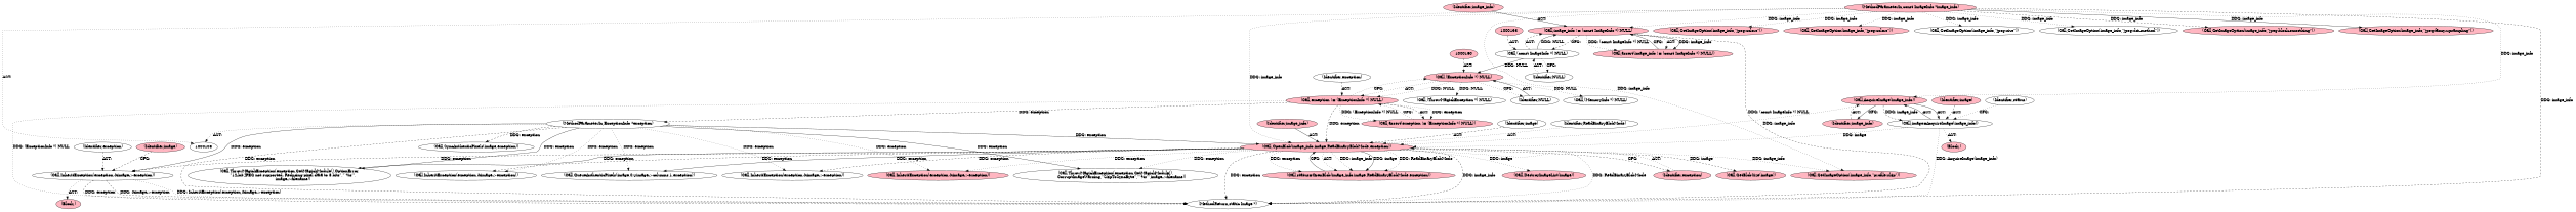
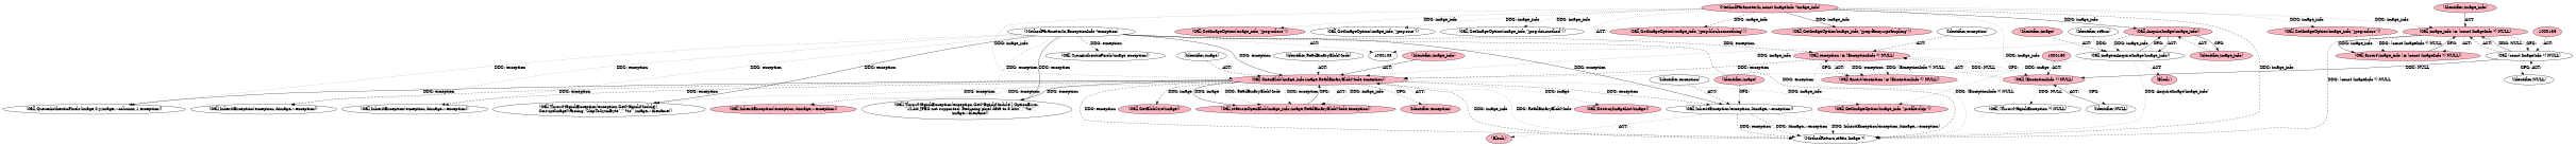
  digraph {
    node [fillcolor=lightpink style=filled]
    edge [style=dotted]
    n1 [fillcolor=white label="(Call,InheritException(exception,&image->exception))"]
    n2 [fillcolor=white label="(MethodReturn,static Image *)"]
    n3 [label="(Block,)"]
    n4 [label="(Call,OpenBlob(image_info,image,ReadBinaryBlobMode,exception))"]
    n5 [fillcolor=white label="(Call,QueueAuthenticPixels(image,0,y,image->columns,1,exception))"]
    n6 [fillcolor=white label="(Call,InheritException(exception,&image->exception))"]
    n7 [label="(Call,InheritException(exception,&image->exception))"]
    n8 [label="(Identifier,exception)"]
    n9 [label="(Call,GetBlobSize(image))"]
    n10 [label="(Call,status=OpenBlob(image_info,image,ReadBinaryBlobMode,exception))"]
    n11 [fillcolor=white label="(Call,ThrowMagickException(exception,GetMagickModule(),OptionError,\n      \"12-bit JPEG not supported. Reducing pixel data to 8 bits\",\"`%s'\",\n      image->filename))"]
    n12 [label="(Call,GetImageOption(image_info,\"profile:skip\"))"]
    n13 [fillcolor=white label="(Call,InheritException(exception,&image->exception))"]
    n14 [label="(Call,DestroyImageList(image))"]
    n15 [fillcolor=white label="(Call,ThrowMagickException(exception,GetMagickModule(),\n          CorruptImageWarning,\"SkipToSyncByte\",\"`%s'\",image->filename))"]
    n16 [label="(Call,AcquireImage(image_info))"]
    n17 [fillcolor=white label="(Call,image=AcquireImage(image_info))"]
    n18 [label="(Identifier,image_info)"]
    n19 [label="(Block,)"]
    n20 [label="(Call,image_info != (const ImageInfo *) NULL)"]
    n21 [fillcolor=white label="(Call,(const ImageInfo *) NULL)"]
    n22 [label="(Call,assert(image_info != (const ImageInfo *) NULL))"]
    n23 [label="(Call,(ExceptionInfo *) NULL)"]
    n24 [fillcolor=white label="(Identifier,NULL)"]
    n25 [label="(MethodParameterIn,const ImageInfo *image_info)"]
    n26 [label="(Call,GetImageOption(image_info,\"jpeg:colors\"))"]
    n27 [label="(Call,GetImageOption(image_info,\"jpeg:colors\"))"]
    n28 [fillcolor=white label="(Call,GetImageOption(image_info,\"jpeg:size\"))"]
    n29 [fillcolor=white label="(Call,GetImageOption(image_info,\"jpeg:dct-method\"))"]
    n30 [label="(Call,GetImageOption(image_info,\"jpeg:block-smoothing\"))"]
    n31 [label="(Call,GetImageOption(image_info,\"jpeg:fancy-upsampling\"))"]
    1000108 [fillcolor=white]
    n33 [label="(Call,exception != (ExceptionInfo *) NULL)"]
    n34 [fillcolor=white label="(Identifier,NULL)"]
-   n35 [fillcolor=white label="(Call,(MemoryInfo *) NULL)"]
    n36 [fillcolor=white label="(Call,(ThrowMagickException *) NULL)"]
    n37 [label="(Call,assert(exception != (ExceptionInfo *) NULL))"]
    n38 [fillcolor=white label="(MethodParameterIn,ExceptionInfo *exception)"]
    n39 [fillcolor=white label="(Call,SyncAuthenticPixels(image,exception))"]
    n40 [fillcolor=white label="(Identifier,image)"]
    n41 [label="(Identifier,image)"]
    n42 [fillcolor=white label="(Identifier,exception)"]
    n43 [fillcolor=white label="(Identifier,ReadBinaryBlobMode)"]
    n44 [label="(Identifier,image_info)"]
    n45 [fillcolor=white label="(Identifier,status)"]
    n46 [label="(Identifier,image)"]
    n47 [fillcolor=white label="(Identifier,exception)"]
    n48 [label="(Identifier,image_info)"]
    1000133
    1000160
    n1 -> n2 [label="DDG: InheritException(exception,&image->exception)"]
    n1 -> n2 [label="DDG: exception" style=dashed]
    n1 -> n2 [label="DDG: &image->exception" style=dashed]
    n1 -> n3 [label="AST: "]
    n4 -> n1 [label="DDG: exception" style=dashed]
    n4 -> n2 [label="DDG: exception" style=dashed]
    n4 -> n2 [label="DDG: image_info" style=dashed]
    n4 -> n2 [label="DDG: ReadBinaryBlobMode"]
    n4 -> n5 [label="DDG: exception" style=solid]
    n4 -> n6 [label="DDG: exception" style=dashed]
    n4 -> n7 [label="DDG: exception"]
    n4 -> n8 [label="CFG: " style=dashed]
    n4 -> n9 [label="DDG: image" style=dashed]
    n4 -> n10 [label="AST: "]
    n4 -> n10 [label="DDG: image_info"]
    n4 -> n10 [label="DDG: image" style=solid]
    n4 -> n10 [label="DDG: ReadBinaryBlobMode"]
    n4 -> n10 [label="DDG: exception"]
    n4 -> n11 [label="DDG: exception" style=solid]
    n4 -> n12 [label="DDG: image_info"]
    n4 -> n13 [label="DDG: exception" style=dashed]
    n4 -> n14 [label="DDG: image"]
    n4 -> n15 [label="DDG: exception"]
    n8 -> n4 [label="AST: "]
    n10 -> n4 [label="CFG: " style=solid]
    n16 -> n4 [label="DDG: image_info"]
    n16 -> n17 [label="AST: " style=solid]
    n16 -> n17 [label="DDG: image_info" style=dashed]
    n16 -> n18 [label="CFG: " style=solid]
    n17 -> n2 [label="DDG: AcquireImage(image_info)"]
    n17 -> n4 [label="DDG: image"]
-   n17 -> n16 [label="AST: " style=solid]
+   n17 -> n16 [label="CFG: " style=solid]
    n17 -> n19 [label="AST: "]
    n18 -> n16 [label="AST: " style=dashed]
    n20 -> n2 [label="DDG: (const ImageInfo *) NULL" style=dashed]
    n20 -> n21 [label="CFG: " style=dashed]
    n20 -> n22 [label="AST: "]
    n20 -> n22 [label="DDG: image_info" style=solid]
    n20 -> n22 [label="DDG: (const ImageInfo *) NULL"]
    n21 -> n20 [label="AST: " style=dashed]
    n21 -> n20 [label="DDG: NULL" style=solid]
    n21 -> n23 [label="DDG: NULL" style=solid]
    n21 -> n24 [label="CFG: "]
    n22 -> n20 [label="CFG: " style=solid]
    n23 -> n33 [label="AST: "]
    n23 -> n33 [label="DDG: NULL"]
    n23 -> n34 [label="CFG: "]
-   n23 -> n35 [label="DDG: NULL"]
    n23 -> n36 [label="DDG: NULL"]
    n24 -> n21 [label="AST: "]
    n25 -> n2 [label="DDG: image_info" style=dashed]
    n25 -> n4 [label="DDG: image_info"]
    n25 -> n12 [label="DDG: image_info"]
-   n25 -> n16 [label="DDG: image_info"]
+   n25 -> n16 [label="DDG: image_info" style=solid]
    n25 -> n20 [label="DDG: image_info"]
    n25 -> n26 [label="DDG: image_info"]
    n25 -> n27 [label="DDG: image_info"]
    n25 -> n28 [label="DDG: image_info"]
    n25 -> n29 [label="DDG: image_info"]
    n25 -> n30 [label="DDG: image_info" style=dashed]
    n25 -> n31 [label="DDG: image_info" style=solid]
    n25 -> 1000108 [label="AST: "]
    n33 -> n2 [label="DDG: (ExceptionInfo *) NULL"]
    n33 -> n4 [label="DDG: exception" style=dashed]
    n33 -> n23 [label="CFG: "]
    n33 -> n37 [label="AST: " style=dashed]
    n33 -> n37 [label="DDG: exception"]
    n33 -> n37 [label="DDG: (ExceptionInfo *) NULL"]
    n34 -> n23 [label="AST: " style=solid]
    n37 -> n33 [label="CFG: "]
    n38 -> n1 [label="DDG: exception" style=solid]
    n38 -> n2 [label="DDG: exception" style=dashed]
    n38 -> n4 [label="DDG: exception" style=solid]
    n38 -> n5 [label="DDG: exception"]
    n38 -> n6 [label="DDG: exception"]
    n38 -> n7 [label="DDG: exception"]
    n38 -> n11 [label="DDG: exception" style=solid]
    n38 -> n13 [label="DDG: exception"]
    n38 -> n15 [label="DDG: exception" style=solid]
    n38 -> 1000108 [label="AST: "]
-   n33 -> n38 [label="DDG: exception" style=dashed]
+   n38 -> n33 [label="DDG: exception" style=dashed]
    n38 -> n39 [label="DDG: exception" style=dashed]
    n40 -> n4 [label="AST: " style=dashed]
    n41 -> n17 [label="AST: " style=dashed]
    n42 -> n1 [label="AST: " style=dashed]
    n43 -> n4 [label="AST: "]
    n44 -> n20 [label="AST: " style=solid]
-   n45 -> n17 [label="CFG: "]
+   n45 -> n17 [label="DDG: "]
    n46 -> n1 [label="CFG: " style=dashed]
    n47 -> n33 [label="AST: " style=dashed]
    n48 -> n4 [label="AST: " style=solid]
    1000133 -> n21 [label="AST: " style=dashed]
    1000160 -> n23 [label="AST: " style=dashed]
  }
